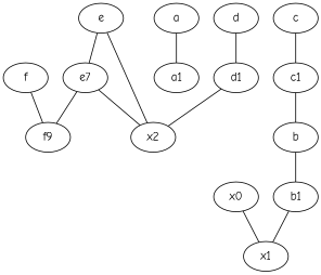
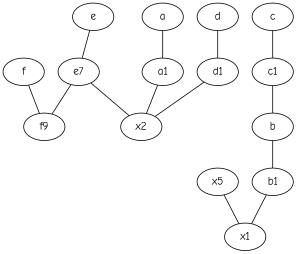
  graph {
    fontname="Comic Neue"
    node [fontname="Comic Neue" labelfontsize=50]
    edge [fontname="Comic Neue"]
    d1
    x2
    c1
    b
-   x0
+   x0 [label=x5]
    x1
    n7 [label=e7]
    n8 [label=f9]
    a1
    e
    b1
    a
    d
    f
    c
    d1 -- x2
    c1 -- b
    b -- b1
    x0 -- x1
    n7 -- x2
    n7 -- n8
-   e -- x2
+   a1 -- x2
    e -- n7
    b1 -- x1
    a -- a1
    d -- d1
    f -- n8
    c -- c1
  }
